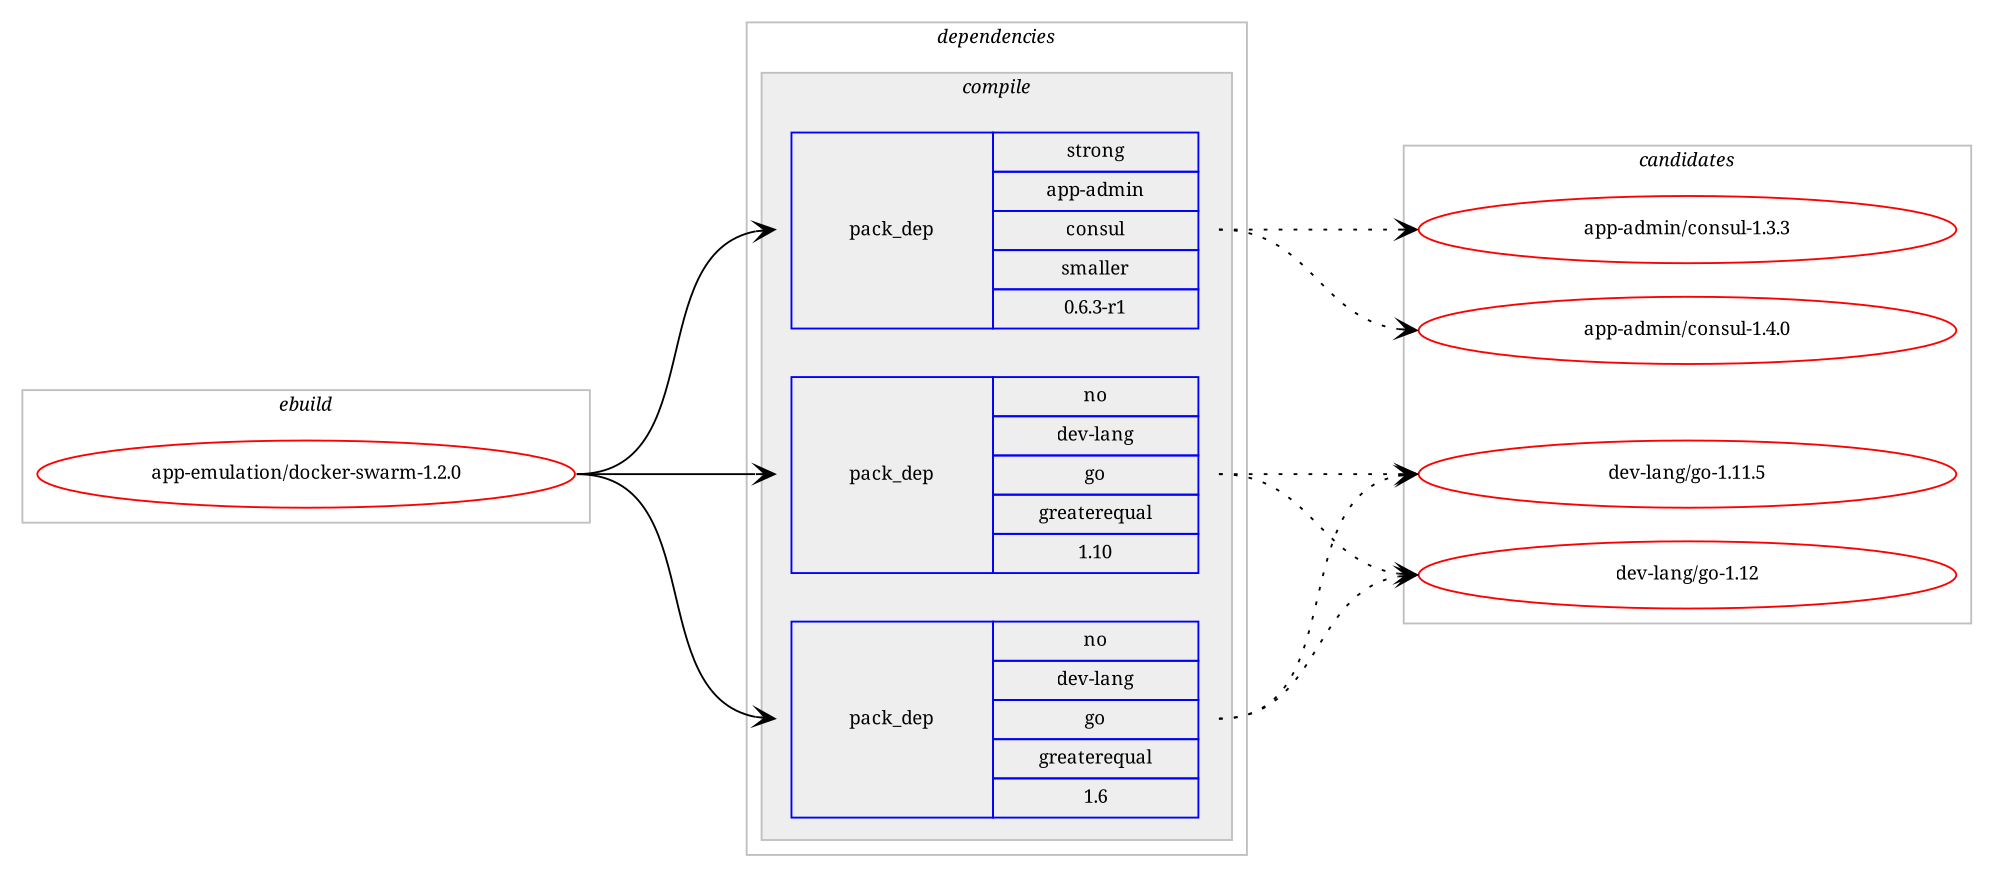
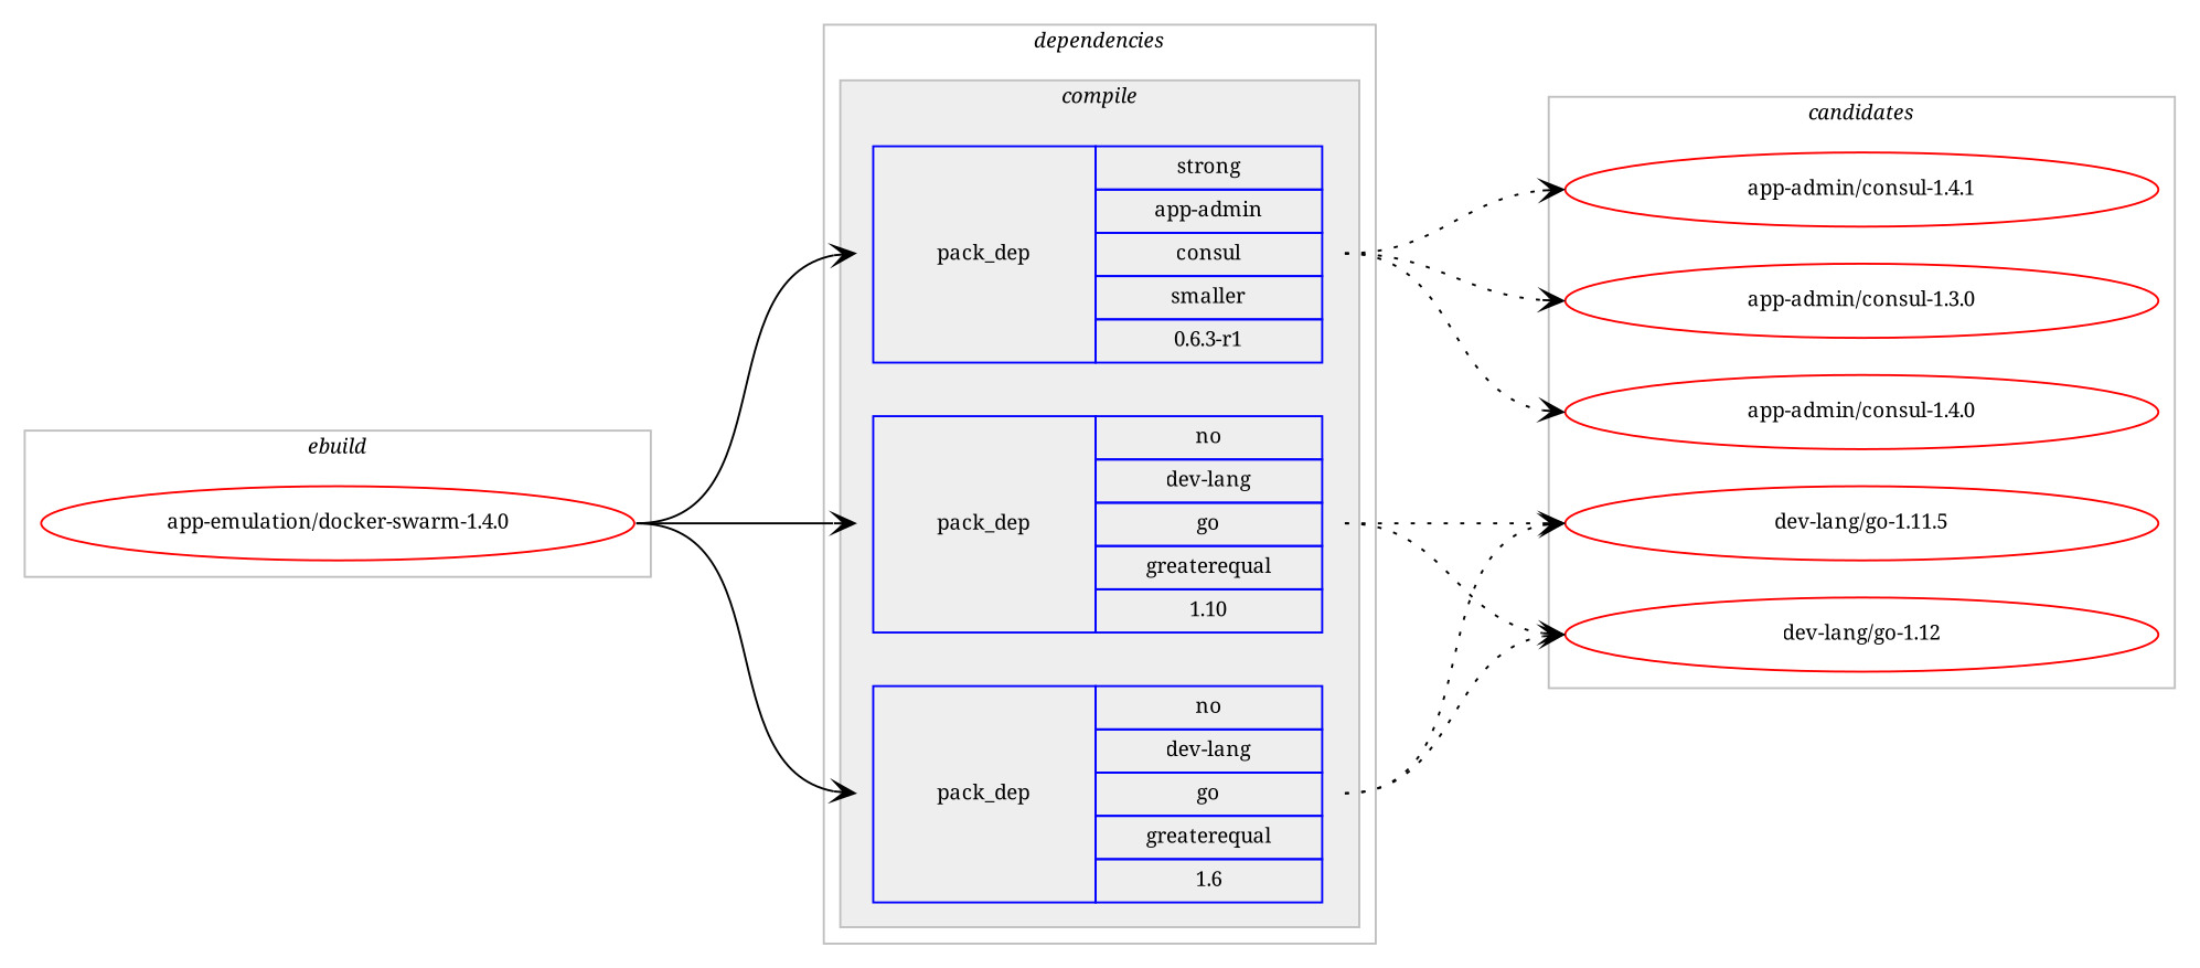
  digraph {
    compound=true
    concentrate=true
    fontname="Noto Serif"
    fontsize=10
    newrank=true
    rankdir=LR
    ranksep=1.5
    node [color=red fontname="Noto Serif" fontsize=10]
    edge [arrowhead=vee fontname="Noto Serif" headport=w style=dotted tailport=e weight=100]
-   n1 [label="app-emulation/docker-swarm-1.2.0" width=4]
+   n1 [label="app-emulation/docker-swarm-1.4.0" width=4]
    n2 [color=blue label=<<TABLE BORDER="0" CELLBORDER="1" CELLSPACING="0" CELLPADDING="4" WIDTH="220"><TR><TD ROWSPAN="6" CELLPADDING="30">pack_dep</TD></TR><TR><TD WIDTH="110">strong</TD></TR><TR><TD>app-admin</TD></TR><TR><TD>consul</TD></TR><TR><TD>smaller</TD></TR><TR><TD>0.6.3-r1</TD></TR></TABLE>> shape=none]
    n3 [color=blue label=<<TABLE BORDER="0" CELLBORDER="1" CELLSPACING="0" CELLPADDING="4" WIDTH="220"><TR><TD ROWSPAN="6" CELLPADDING="30">pack_dep</TD></TR><TR><TD WIDTH="110">no</TD></TR><TR><TD>dev-lang</TD></TR><TR><TD>go</TD></TR><TR><TD>greaterequal</TD></TR><TR><TD>1.10</TD></TR></TABLE>> shape=none]
    n4 [color=blue label=<<TABLE BORDER="0" CELLBORDER="1" CELLSPACING="0" CELLPADDING="4" WIDTH="220"><TR><TD ROWSPAN="6" CELLPADDING="30">pack_dep</TD></TR><TR><TD WIDTH="110">no</TD></TR><TR><TD>dev-lang</TD></TR><TR><TD>go</TD></TR><TR><TD>greaterequal</TD></TR><TR><TD>1.6</TD></TR></TABLE>> shape=none]
    n5 [label="dev-lang/go-1.11.5" width=4]
    n6 [label="dev-lang/go-1.12" width=4]
-   n7 [label="app-admin/consul-1.3.3" width=4]
+   n7 [label="app-admin/consul-1.3.0" width=4]
    n8 [label="app-admin/consul-1.4.0" width=4]
+   n9 [label="app-admin/consul-1.4.1" width=4]
    subgraph cluster_1 {
      color=gray
      label=<<i>ebuild</i>>
      rank=same
      n1
    }
    subgraph cluster_2 {
      color=gray
      label=<<i>dependencies</i>>
      subgraph cluster_3 {
        color=gray
        fillcolor="#eeeeee"
        label=<<i>compile</i>>
        style=filled
        subgraph sub_4 {
          color=gray
          fillcolor="#eeeeee"
          label=<<i>compile</i>>
          style=filled
          n2
        }
        subgraph sub_5 {
          color=gray
          fillcolor="#eeeeee"
          label=<<i>compile</i>>
          style=filled
          n3
        }
        subgraph sub_6 {
          color=gray
          fillcolor="#eeeeee"
          label=<<i>compile</i>>
          style=filled
          n4
        }
      }
      subgraph cluster_7 {
        color=gray
        fillcolor="#eeeeee"
        label=<<i>compile and run</i>>
        style=filled
      }
      subgraph cluster_8 {
        color=gray
        fillcolor="#eeeeee"
        label=<<i>run</i>>
        style=filled
      }
    }
    subgraph cluster_9 {
      color=gray
      label=<<i>candidates</i>>
      rank=same
      subgraph sub_10 {
        color=black
        label=<<i>candidates</i>>
        nodesep=1
        rank=same
        n5
        n6
      }
      subgraph sub_11 {
        color=black
        label=<<i>candidates</i>>
        nodesep=1
        rank=same
        n5
        n6
      }
      subgraph sub_12 {
        color=black
        label=<<i>candidates</i>>
        nodesep=1
        rank=same
        n7
        n8
+       n9
      }
    }
    n1 -> n2 [style=solid weight=20]
    n1 -> n3 [style=solid weight=20]
    n1 -> n4 [style=solid weight=20]
    n2 -> n7
    n2 -> n8
+   n2 -> n9
    n3 -> n5
    n3 -> n6
    n4 -> n5
    n4 -> n6
  }
